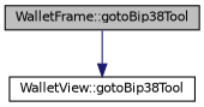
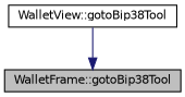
  digraph {
    rankdir=TB
    node [color=black fontname=Helvetica fontsize=10 shape=record style=filled]
    n1 [fillcolor=grey75 fontcolor=black height=0.2 label="WalletFrame::gotoBip38Tool" width=0.4]
    n2 [fillcolor=white height=0.2 label="WalletView::gotoBip38Tool" width=0.4]
-   n1 -> n2 [color=midnightblue fontname=Helvetica fontsize=10 labelfontname=Helvetica labelfontsize=10 style=solid]
+   n2 -> n1 [color=midnightblue fontname=Helvetica fontsize=10 labelfontname=Helvetica labelfontsize=10 style=solid]
  }
